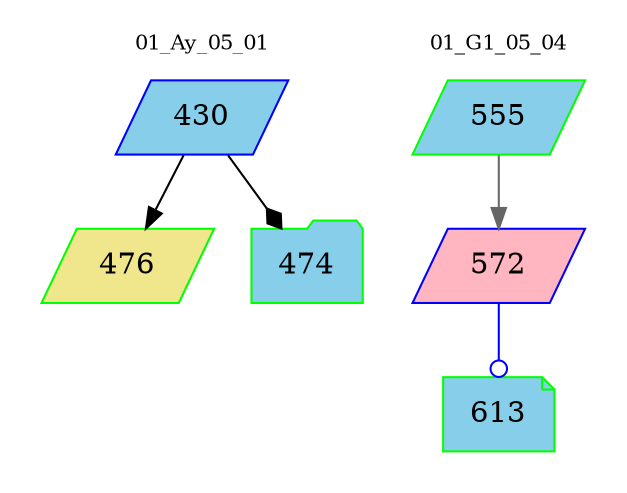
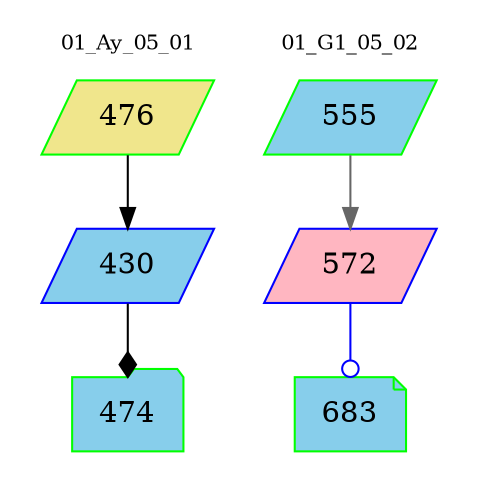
  digraph {
    node [color=green fillcolor=skyblue shape=parallelogram style=filled]
    edge [arrowhead=normal color=black]
    n1 [fillcolor=khaki label=476]
    n2 [color=blue label=430]
    n3 [label=474 shape=folder]
    n4 [label=555]
    n5 [color=blue fillcolor=lightpink label=572]
-   n6 [label=613 shape=note]
+   n6 [label=683 shape=note]
    subgraph cluster_1 {
      color=white
      fontsize=10
      label="01_Ay_05_01"
      n1
      n2
      n3
    }
    subgraph cluster_2 {
      color=white
      fontsize=10
-     label="01_G1_05_04"
+     label="01_G1_05_02"
      n4
      n5
      n6
    }
-   n2 -> n1
+   n1 -> n2
    n2 -> n3 [arrowhead=diamond]
    n4 -> n5 [color=gray40]
    n5 -> n6 [arrowhead=odot color=blue]
  }
